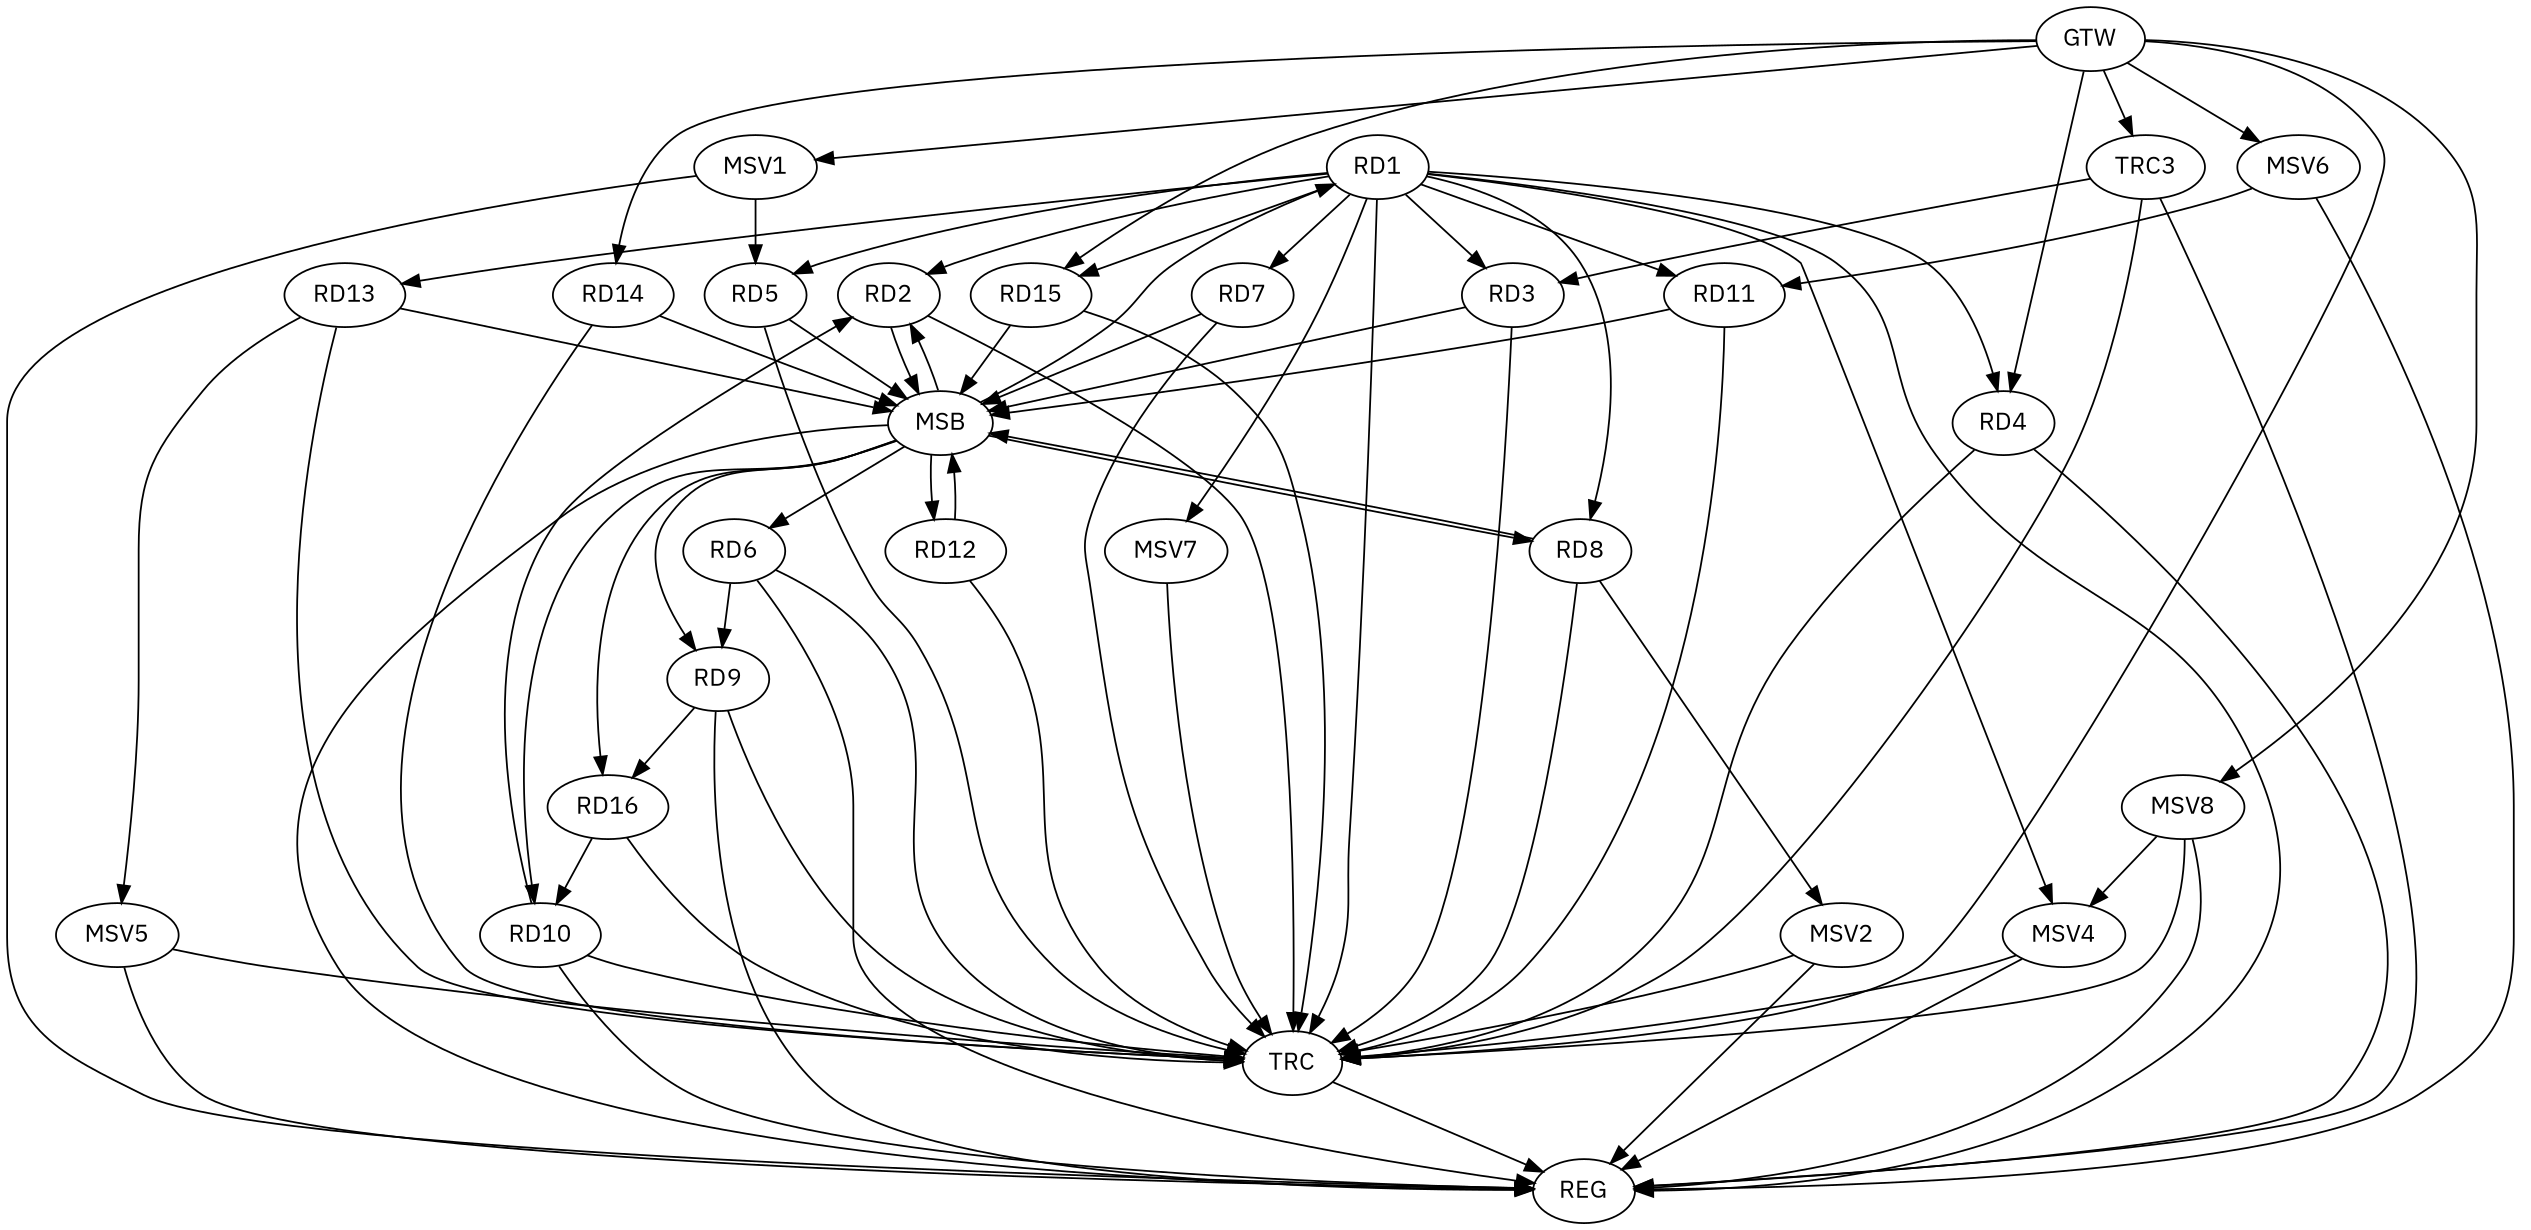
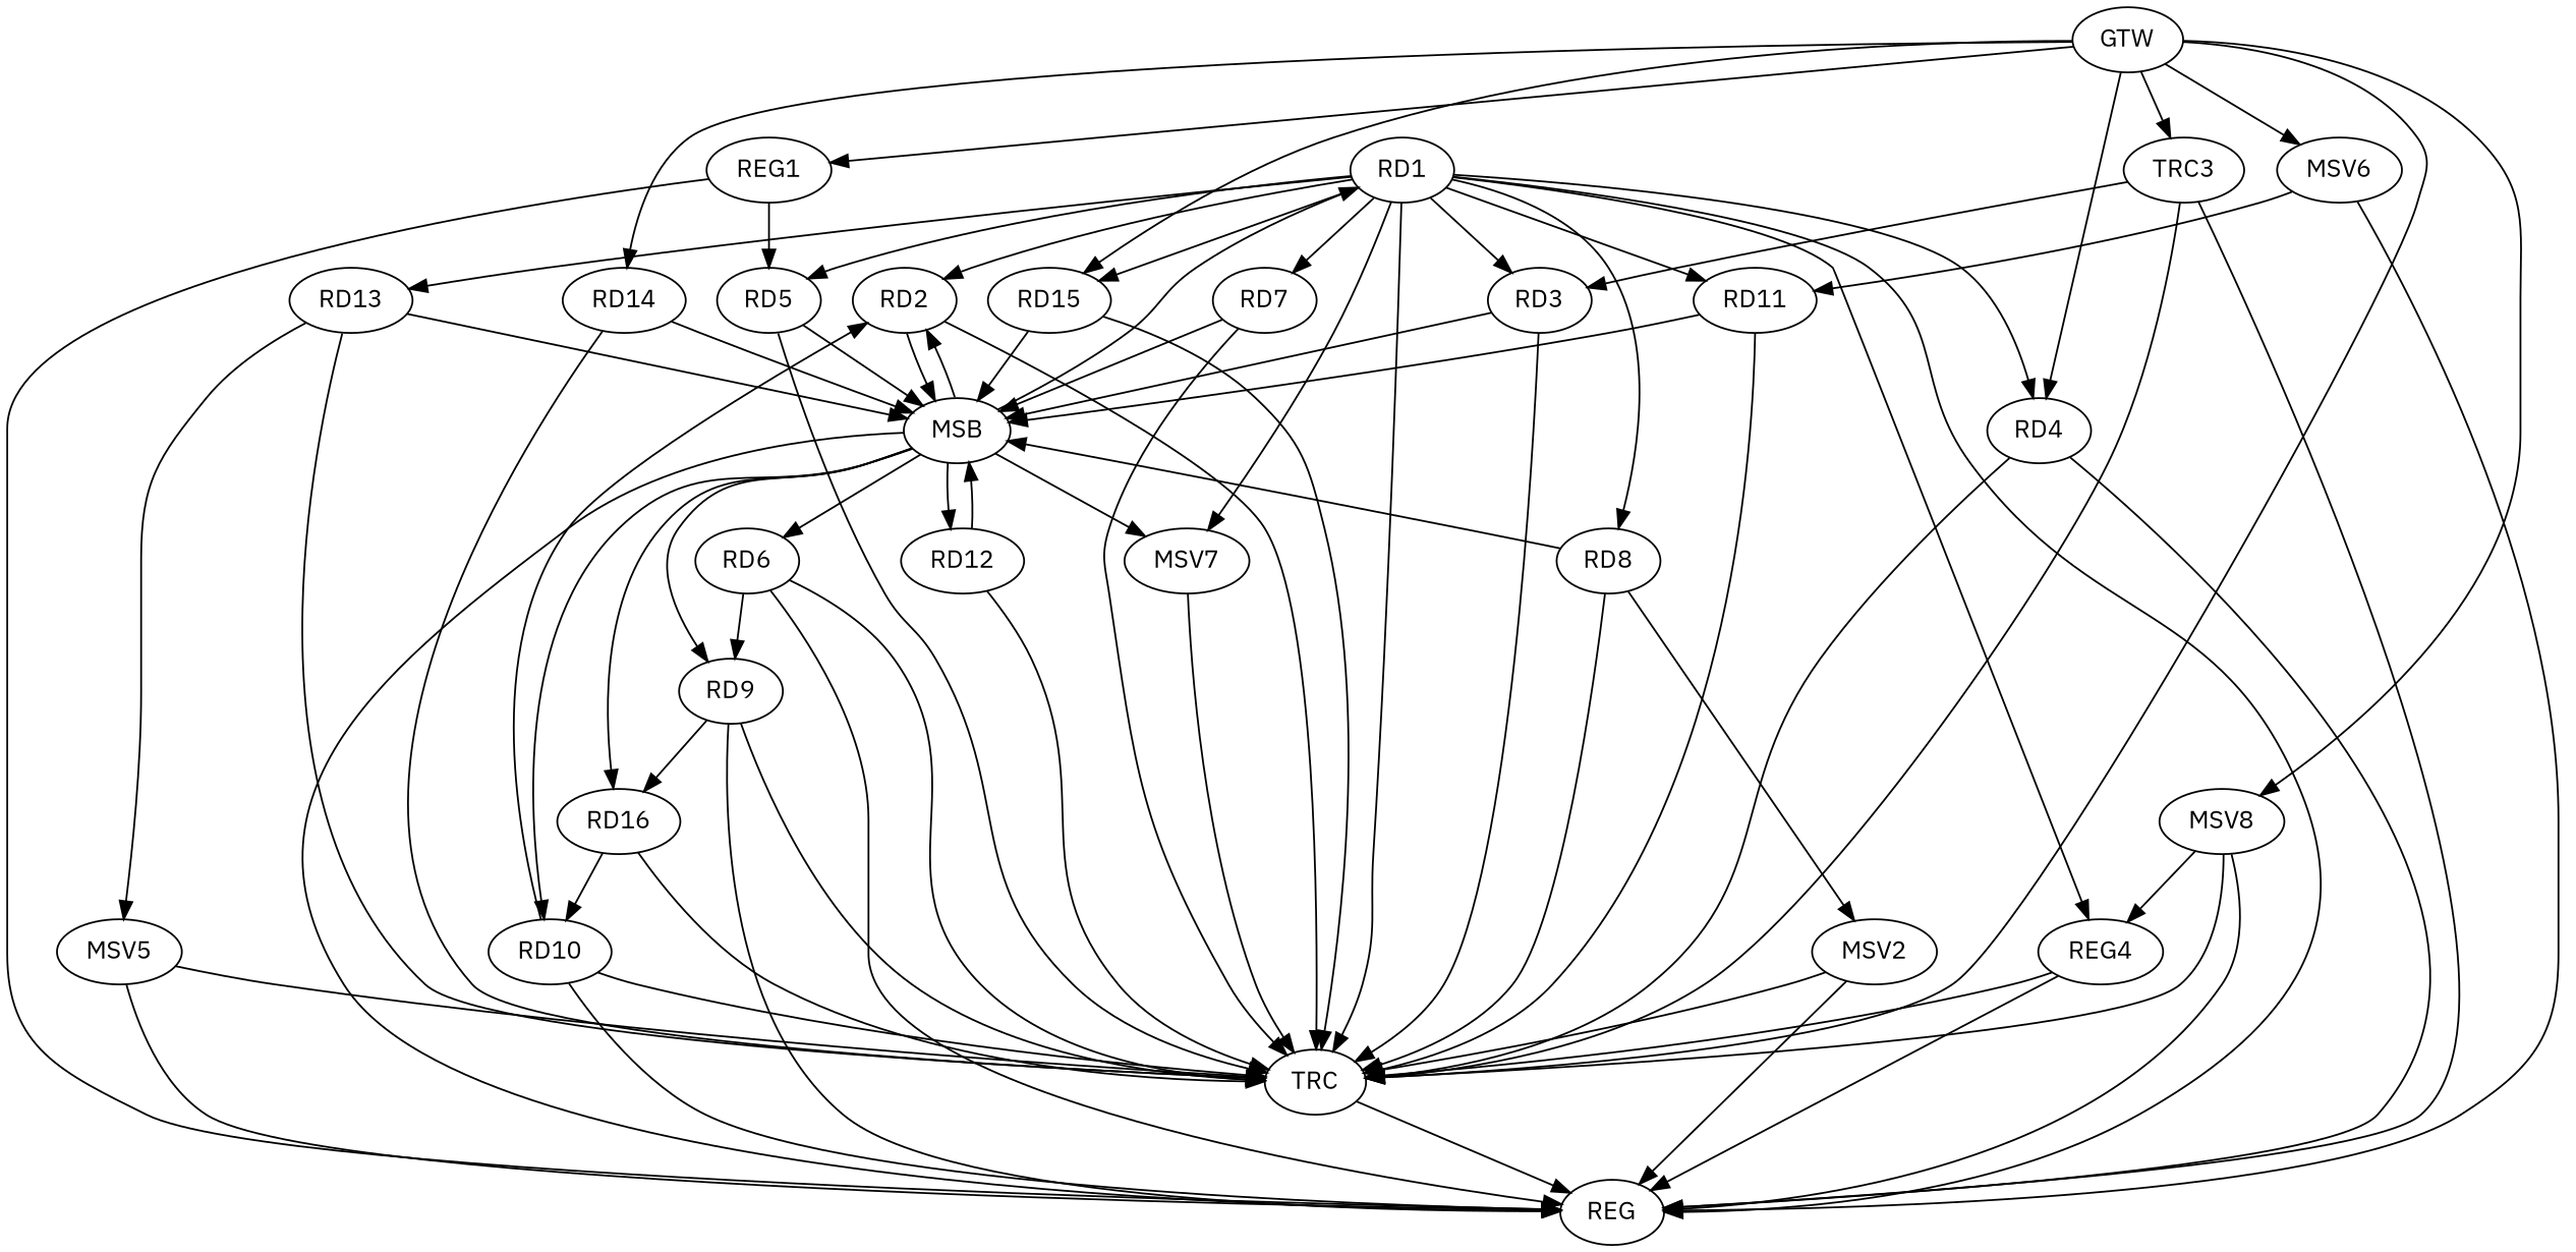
  strict digraph {
    fontname="IBM Plex Sans"
    node [fontname="IBM Plex Sans"]
    edge [fontname="IBM Plex Sans"]
    n1 [label=RD1]
    n2 [label=RD2]
    n3 [label=RD3]
    n4 [label=RD4]
    n5 [label=RD5]
    n6 [label=RD7]
    n7 [label=RD8]
    n8 [label=RD11]
    n9 [label=RD13]
    n10 [label=RD15]
    n11 [label=REG]
    n12 [label=TRC]
-   n13 [label=MSV4]
+   n13 [label=REG4]
    n14 [label=MSV7]
    n15 [label=MSB]
    n16 [label=MSV2]
    n17 [label=RD12]
    n18 [label=MSV5]
    n19 [label=RD6]
    n20 [label=RD9]
    n21 [label=RD16]
    n22 [label=RD10]
    n23 [label=RD14]
    n24 [label=GTW]
-   n25 [label=MSV1]
+   n25 [label=REG1]
    n26 [label=TRC3]
    n27 [label=MSV6]
    n28 [label=MSV8]
    n1 -> n2
    n1 -> n3
    n1 -> n4
    n1 -> n5
    n1 -> n6
    n1 -> n7
    n1 -> n8
    n1 -> n9
    n1 -> n10
    n1 -> n11
    n1 -> n12
    n1 -> n13
    n1 -> n14
    n2 -> n12
    n2 -> n15
    n3 -> n12
    n3 -> n15
    n4 -> n11
    n4 -> n12
    n5 -> n12
    n5 -> n15
    n6 -> n12
    n6 -> n15
    n7 -> n12
    n7 -> n15
    n7 -> n16
    n8 -> n12
    n8 -> n15
    n9 -> n12
    n9 -> n15
    n9 -> n18
    n10 -> n12
    n10 -> n15
    n12 -> n11
    n13 -> n11
    n13 -> n12
    n14 -> n12
    n15 -> n1
    n15 -> n2
-   n15 -> n7
+   n15 -> n14
    n15 -> n11
    n15 -> n17
    n15 -> n19
    n15 -> n20
    n15 -> n21
    n15 -> n22
    n16 -> n11
    n16 -> n12
    n17 -> n12
    n17 -> n15
    n18 -> n11
    n18 -> n12
    n19 -> n11
    n19 -> n12
    n19 -> n20
    n20 -> n11
    n20 -> n12
    n20 -> n21
    n21 -> n12
    n21 -> n22
    n22 -> n2
    n22 -> n11
    n22 -> n12
    n23 -> n12
    n23 -> n15
    n24 -> n4
    n24 -> n10
    n24 -> n12
    n24 -> n23
    n24 -> n25
    n24 -> n26
    n24 -> n27
    n24 -> n28
    n25 -> n5
    n25 -> n11
    n26 -> n3
    n26 -> n11
    n26 -> n12
    n27 -> n8
    n27 -> n11
    n28 -> n11
    n28 -> n12
    n28 -> n13
  }
